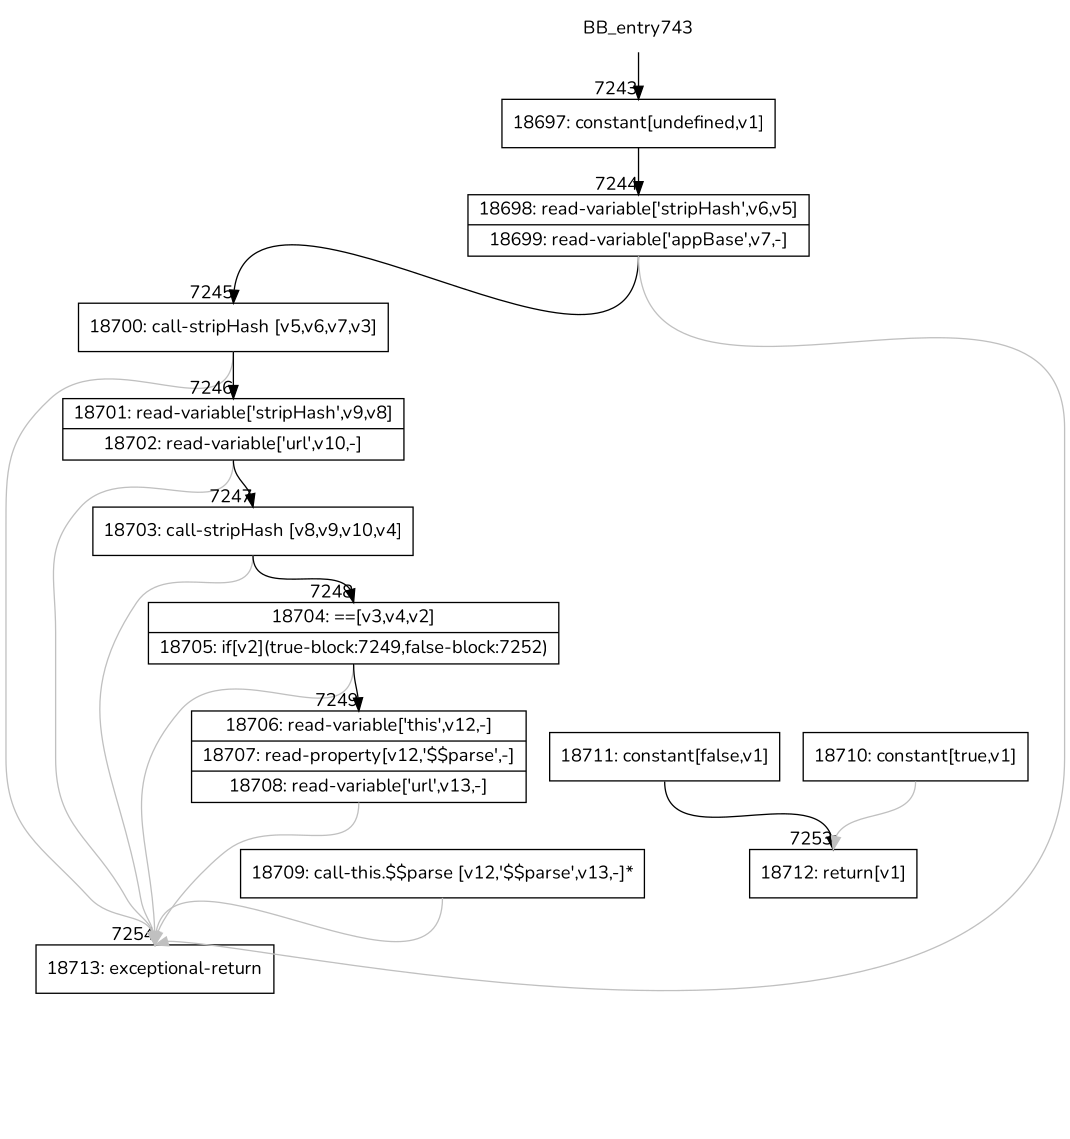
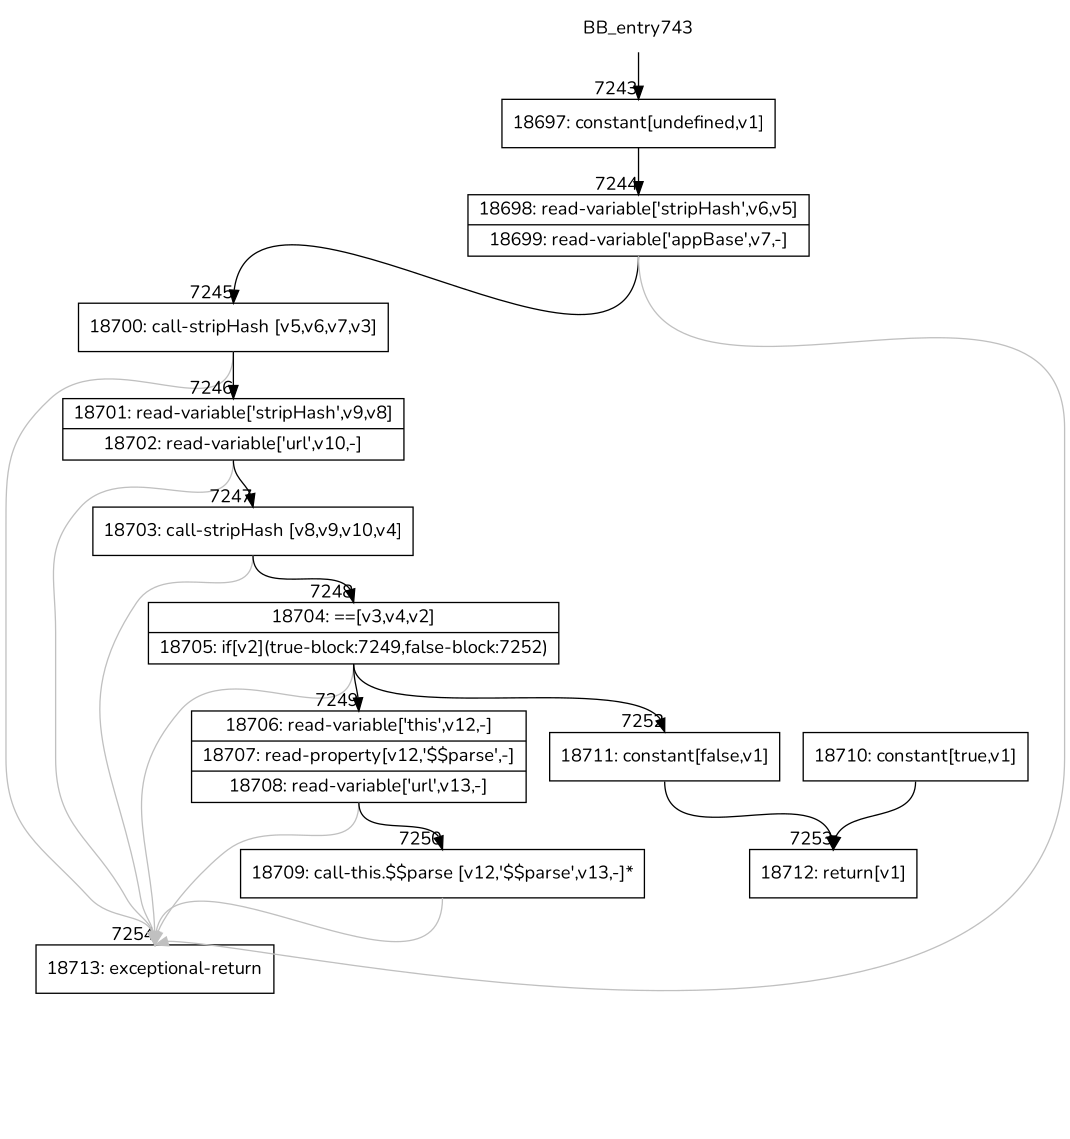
  digraph {
    fontname=Nunito
    rankdir=TD
    node [fontname=Nunito shape=record]
    edge [fontname=Nunito headport=n tailport=s]
    n1 [label=BB_entry743 shape=none]
    n2 [label="{18697: constant[undefined,v1]}"]
    n3 [label="{18698: read-variable['stripHash',v6,v5]|18699: read-variable['appBase',v7,-]}"]
    n4 [label="{18700: call-stripHash [v5,v6,v7,v3]}"]
    n5 [label="{18713: exceptional-return}"]
    n6 [label="{18701: read-variable['stripHash',v9,v8]|18702: read-variable['url',v10,-]}"]
    n7 [label="{18703: call-stripHash [v8,v9,v10,v4]}"]
    n8 [label="{18704: ==[v3,v4,v2]|18705: if[v2](true-block:7249,false-block:7252)}"]
    n9 [label="{18706: read-variable['this',v12,-]|18707: read-property[v12,'$$parse',-]|18708: read-variable['url',v13,-]}"]
    n10 [label="{18711: constant[false,v1]}"]
    n11 [label="{18709: call-this.$$parse [v12,'$$parse',v13,-]*}"]
    n12 [label="{18712: return[v1]}"]
    n13 [label="{18710: constant[true,v1]}"]
    n1 -> n2 [headlabel="    7243"]
    n2 -> n3 [headlabel="      7244"]
    n3 -> n4 [headlabel="      7245"]
    n3 -> n5 [color=gray headlabel="      7254"]
    n4 -> n5 [color=gray]
    n4 -> n6 [headlabel="      7246"]
    n6 -> n5 [color=gray]
    n6 -> n7 [headlabel="      7247"]
    n7 -> n5 [color=gray]
    n7 -> n8 [headlabel="      7248"]
    n8 -> n5 [color=gray]
    n8 -> n9 [headlabel="      7249"]
+   n8 -> n10 [headlabel="      7252"]
    n9 -> n5 [color=gray]
+   n9 -> n11 [headlabel="      7250"]
    n10 -> n12
    n11 -> n5 [color=gray]
-   n13 -> n12 [headlabel="      7253" color=gray]
+   n13 -> n12 [headlabel="      7253"]
  }
